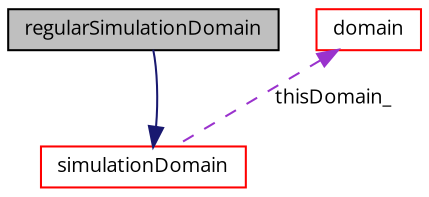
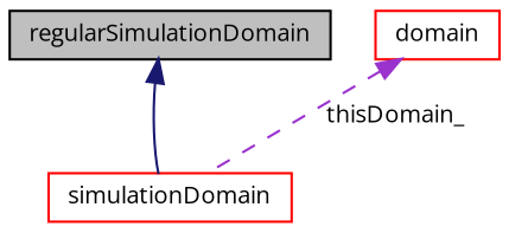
  digraph {
    fontname="Open Sans"
    node [color=red fillcolor=white fontname="Open Sans" fontsize=10 shape=record style=filled]
    edge [dir=back fontname="Open Sans" fontsize=10 labelfontname=Helvetica labelfontsize=10]
    n1 [color=black fillcolor=grey75 fontcolor=black height=0.2 label=regularSimulationDomain width=0.4]
    n2 [height=0.2 label=simulationDomain width=0.4]
    n3 [height=0.2 label=domain width=0.4]
-   n2 -> n1 [color=midnightblue style=solid]
+   n1 -> n2 [color=midnightblue style=solid]
    n3 -> n2 [color=darkorchid3 label=" thisDomain_" style=dashed]
  }
